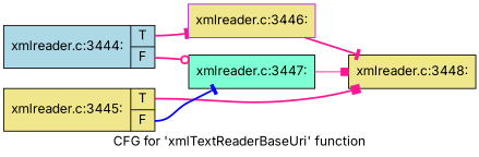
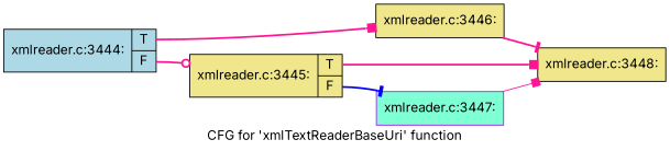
  digraph {
    fontname=Inter
    label="CFG for 'xmlTextReaderBaseUri' function"
    rankdir=LR
    node [color=black fillcolor=khaki fontname=Inter shape=record style=filled]
    edge [arrowhead=box color=deeppink fontname=Inter style=bold]
    n1 [fillcolor=lightblue label="{xmlreader.c:3444:|{<s0>T|<s1>F}}"]
-   n2 [color=purple label="{xmlreader.c:3446:}"]
+   n2 [label="{xmlreader.c:3446:}"]
    n3 [label="{xmlreader.c:3445:|{<s0>T|<s1>F}}"]
    n4 [label="{xmlreader.c:3448:}"]
-   n5 [fillcolor=aquamarine label="{xmlreader.c:3447:}"]
-   n1 -> n2 [arrowhead=tee tailport=s0]
-   n1 -> n5 [arrowhead=odot tailport=s1]
+   n5 [color=purple fillcolor=aquamarine label="{xmlreader.c:3447:}"]
+   n1 -> n2 [tailport=s0]
+   n1 -> n3 [arrowhead=odot tailport=s1]
    n2 -> n4 [arrowhead=tee]
    n3 -> n4 [tailport=s0]
    n3 -> n5 [arrowhead=tee color=blue tailport=s1]
    n5 -> n4 [style=solid]
  }
